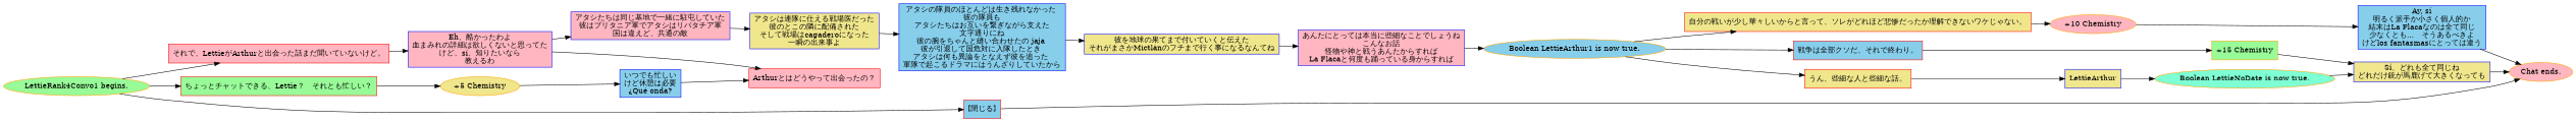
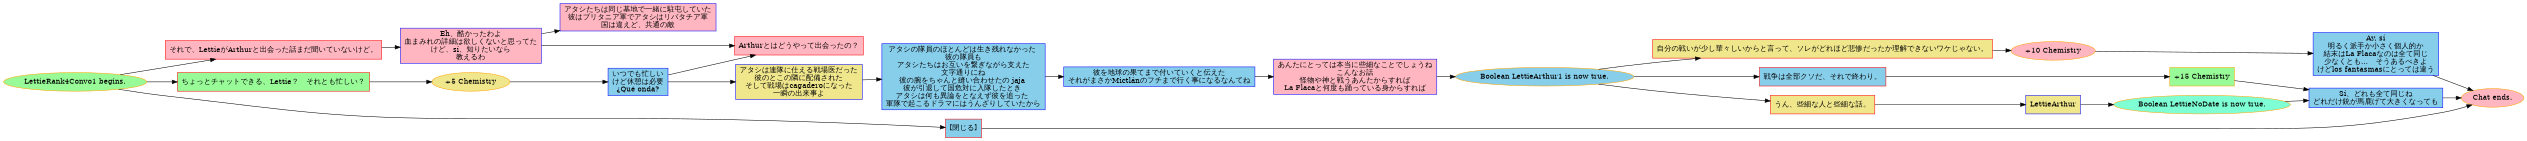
  digraph {
    rankdir=LR
    node [color=blue fillcolor=lightpink style=filled shape=box]
    "LettieRank4Convo1 begins." [color=orange fillcolor=palegreen shape=""]
    n2 [color=red label="それで、LettieがArthurと出会った話まだ聞いていないけど。"]
    n3 [color=red fillcolor=palegreen label="ちょっとチャットできる、Lettie？　それとも忙しい？"]
    n4 [color=red fillcolor=skyblue label="[閉じる]"]
    n5 [label="Eh、酷かったわよ\n血まみれの詳細は欲しくないと思ってた\nけど、sí、知りたいなら\n教えるわ"]
    n6 [color=orange fillcolor=khaki label="+5 Chemistry" shape=""]
    "Chat ends." [color=orange shape=""]
    n8 [label="アタシたちは同じ基地で一緒に駐屯していた\n彼はブリタニア軍でアタシはリバタチア軍\n国は違えど、共通の敵"]
    n9 [color=red label="Arthurとはどうやって出会ったの？"]
    n10 [fillcolor=skyblue label="いつでも忙しい\nけど休憩は必要\n¿Qué onda?"]
    n11 [fillcolor=khaki label="アタシは連隊に仕える戦場医だった\n彼のとこの隣に配備された\nそして戦場はcagaderoになった\n一瞬の出来事よ"]
    n12 [fillcolor=skyblue label="アタシの隊員のほとんどは生き残れなかった \n彼の隊員も\nアタシたちはお互いを繋ぎながら支えた\n文字通りにね\n彼の腕をちゃんと縫い合わせたの jaja \n彼が引退して国危対に入隊したとき \nアタシは何も異論をとなえず彼を追った \n軍隊で起こるドラマにはうんざりしていたから"]
-   n13 [fillcolor=khaki label="彼を地球の果てまで付いていくと伝えた\nそれがまさかMictlánのフチまで行く事になるなんてね"]
+   n13 [fillcolor=skyblue label="彼を地球の果てまで付いていくと伝えた\nそれがまさかMictlánのフチまで行く事になるなんてね"]
    n14 [label="あんたにとっては本当に些細なことでしょうね\nこんなお話\n怪物や神と戦うあんたからすれば\nLa Flacaと何度も踊っている身からすれば"]
    n15 [color=orange fillcolor=skyblue label="Boolean LettieArthur1 is now true." shape=""]
    n16 [color=red fillcolor=khaki label="自分の戦いが少し華々しいからと言って、ソレがどれほど悲惨だったか理解できないワケじゃない。"]
    n17 [color=red fillcolor=skyblue label="戦争は全部クソだ、それで終わり。"]
    n18 [color=red fillcolor=khaki label="うん、些細な人と些細な話。"]
    n19 [color=orange label="+10 Chemistry" shape=""]
    n20 [color=orange fillcolor=palegreen label="+15 Chemistry"]
    n21 [fillcolor=khaki label=LettieArthur]
    n22 [fillcolor=skyblue label="Ay, sí\n明るく派手か小さく個人的か\n結末はLa Flacaなのは全て同じ\n少なくとも…　そうあるべきよ\nけどlos fantasmasにとっては違う"]
-   n23 [fillcolor=khaki label="Sí、どれも全て同じね\nどれだけ銃が馬鹿げて大きくなっても"]
+   n23 [fillcolor=skyblue label="Sí、どれも全て同じね\nどれだけ銃が馬鹿げて大きくなっても"]
    n24 [color=orange fillcolor=aquamarine label="Boolean LettieNoDate is now true." shape=""]
    "LettieRank4Convo1 begins." -> n2
    "LettieRank4Convo1 begins." -> n3
    "LettieRank4Convo1 begins." -> n4
    n2 -> n5
    n3 -> n6
    n4 -> "Chat ends."
    n5 -> n8
    n5 -> n9
    n6 -> n10
-   n8 -> n11
+   n10 -> n11
    n10 -> n9
    n11 -> n12
    n12 -> n13
    n13 -> n14
    n14 -> n15
    n15 -> n16
    n15 -> n17
    n15 -> n18
    n16 -> n19
    n17 -> n20
    n18 -> n21
    n19 -> n22
    n20 -> n23
    n21 -> n24
    n22 -> "Chat ends."
    n23 -> "Chat ends."
    n24 -> n23
  }
